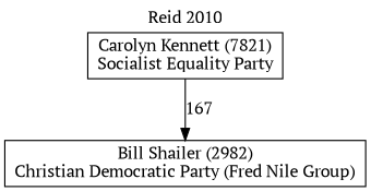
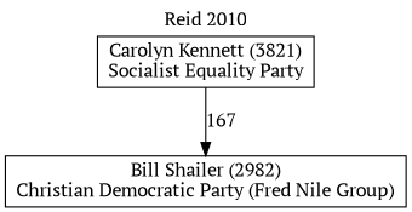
  digraph {
    label="Reid 2010"
    labelloc=t
    mclimit=10
    fontname="PT Serif"
    node [shape=box fontname="PT Serif"]
    n1 [label="Bill Shailer (2982)\nChristian Democratic Party (Fred Nile Group)"]
-   n2 [label="Carolyn Kennett (7821)\nSocialist Equality Party"]
+   n2 [label="Carolyn Kennett (3821)\nSocialist Equality Party"]
    n2 -> n1 [label=167 fontname="PT Serif"]
  }
